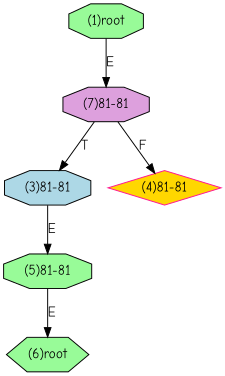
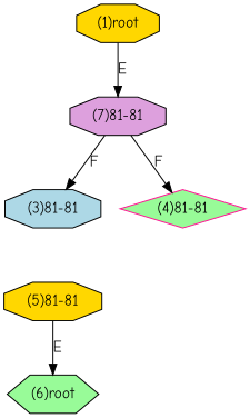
  digraph {
    fontname="Comic Neue"
    node [color=black fillcolor=palegreen fontname="Comic Neue" shape=octagon style=filled]
    edge [fontname="Comic Neue"]
-   n1 [label="(1)root"]
+   n1 [fillcolor=gold label="(1)root"]
    n2 [fillcolor=plum label="(7)81-81"]
    n3 [fillcolor=lightblue label="(3)81-81"]
-   n4 [color=deeppink fillcolor=gold label="(4)81-81" shape=diamond]
-   n5 [label="(5)81-81"]
+   n4 [color=deeppink label="(4)81-81" shape=diamond]
+   n5 [fillcolor=gold label="(5)81-81"]
    n6 [label="(6)root" shape=hexagon]
    n1 -> n2 [label=E]
-   n2 -> n3 [label=T]
+   n2 -> n3 [label=F]
    n2 -> n4 [label=F]
-   n3 -> n5 [label=E]
    n5 -> n6 [label=E]
  }
